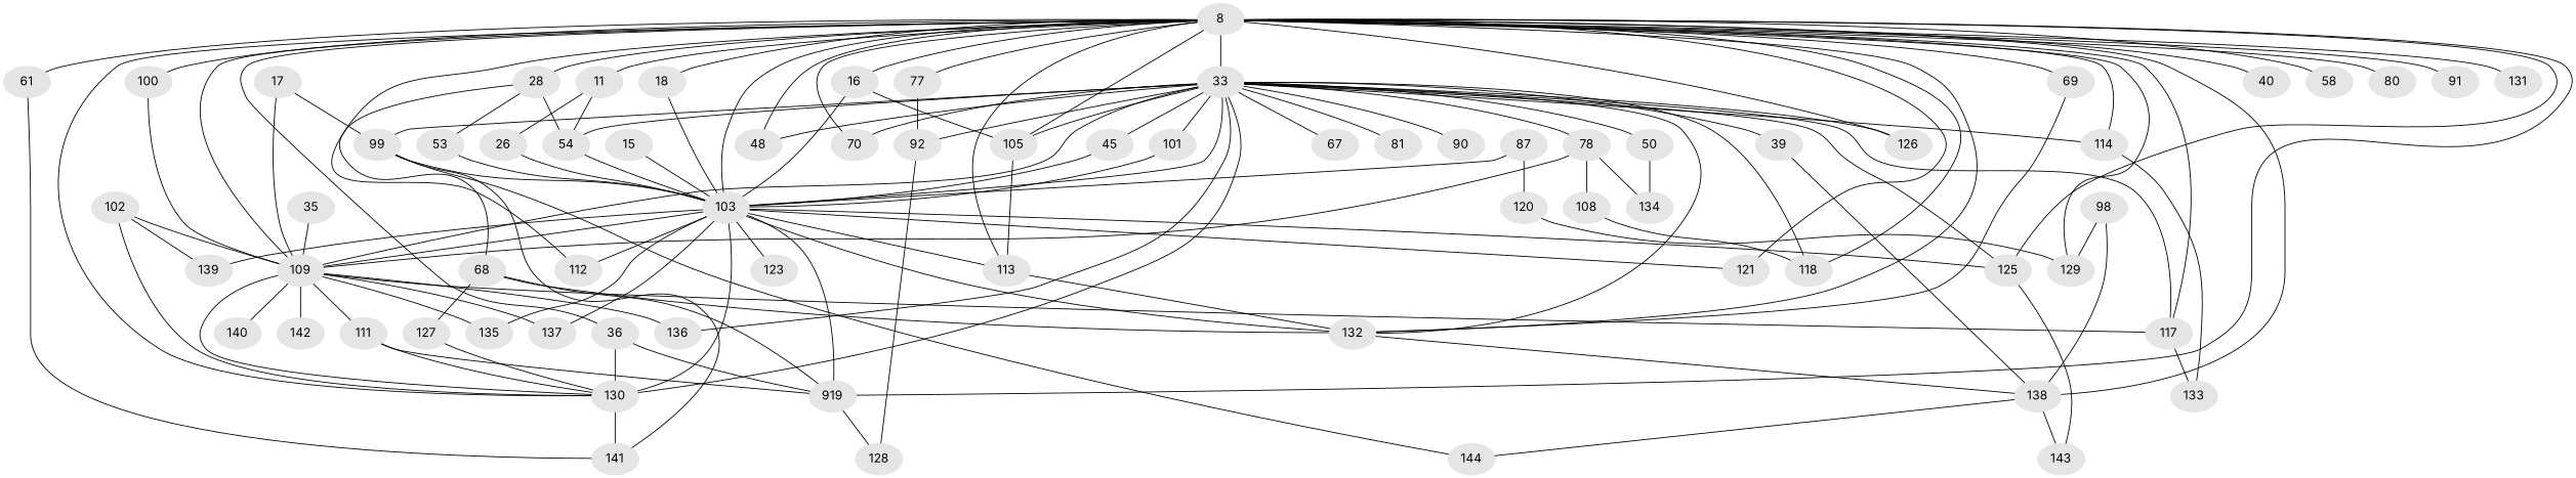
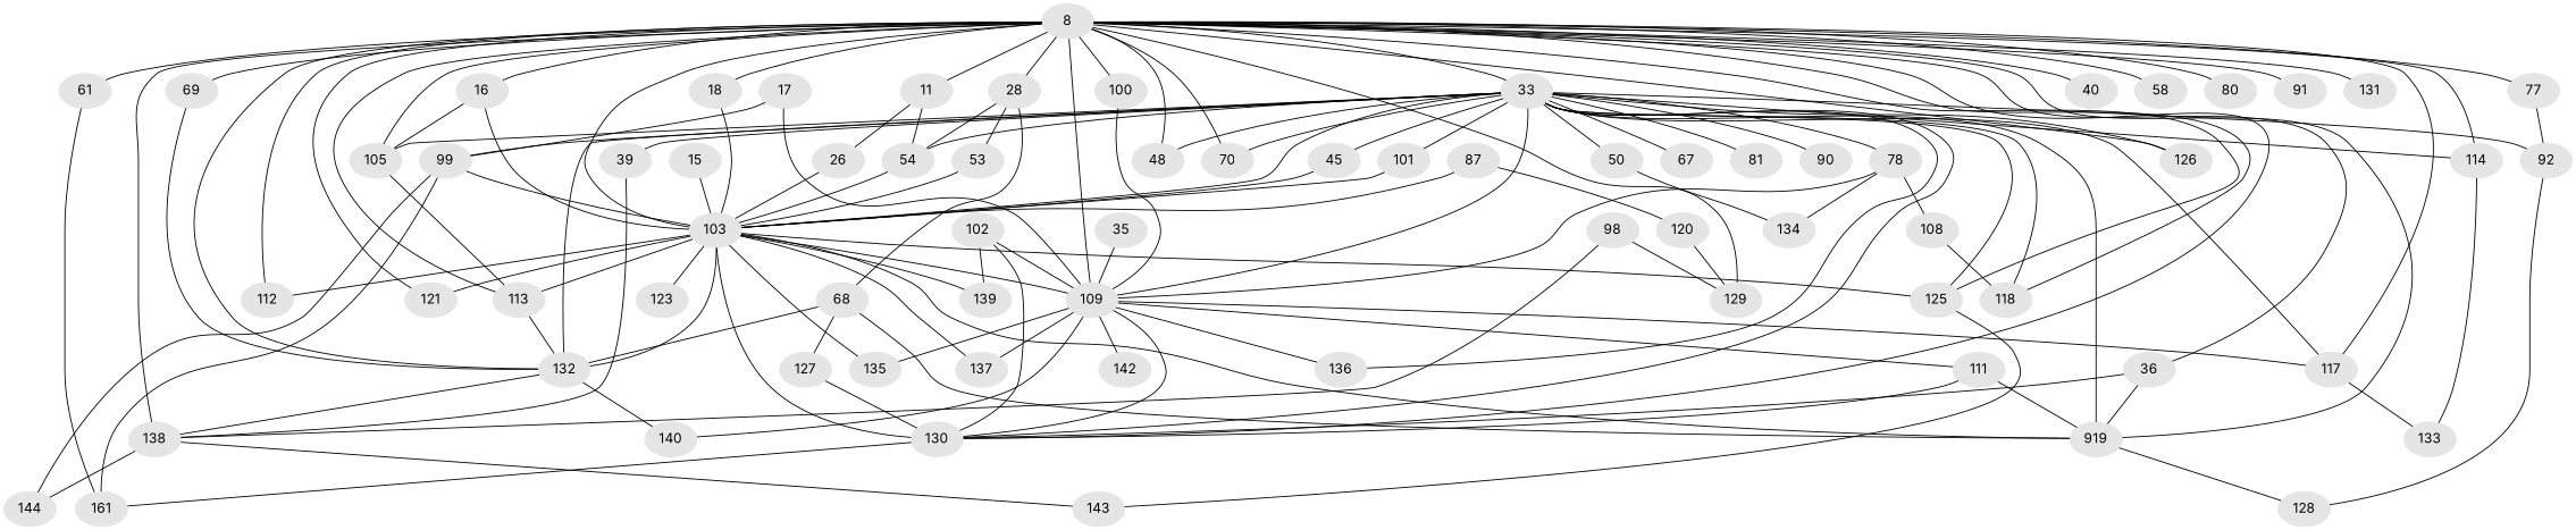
  graph {
    fontname=Inter
    node [color=gray90 fontname=Inter style=filled]
    edge [fontname=Inter]
    8 [super="+7+3"]
    11
    16 [super="+13"]
    18
    28
    33 [super="+29+10"]
    36
    40
    48
    58
    61
    69
    70
    77
    80
    91
    100 [super="+51"]
    103 [super="+60+9"]
    105 [super="+96+57"]
    109 [super="+42"]
    112
    113 [super="+47+66+106"]
    114 [super="+97"]
    117 [super="+37+63+89"]
    118 [super="+59"]
    n26 [label=919 super="+44"]
    121
    125 [super="+110"]
    126
    129 [super="+43"]
    130 [super="+41+104+79"]
    131
    132 [super="+122+83+65+95"]
    138 [super="+115+116"]
    26
    54 [super="+32"]
    53
    68 [super="+34"]
    99 [super="+82+84+86"]
    39
    45
    50
    67
    78
    81
    90
    92 [super="+74"]
    101
    136
-   141 [super="+107"]
+   141 [super="+107" label=161]
    139
    123
    135
    137
    111 [super="+94"]
    140
    142
    133
    128
    143
    144
    15
    17
    127
    n65 [label=35]
    134
    108
    87
    120
    98
    102 [super="+85"]
    8 -- 11 [weight=2]
    8 -- 16
    8 -- 18
    8 -- 28 [weight=2]
    8 -- 33 [weight=9]
    8 -- 36
    8 -- 40 [weight=2]
    8 -- 48
    8 -- 58 [weight=2]
    8 -- 61 [weight=2]
    8 -- 69 [weight=2]
    8 -- 70
    8 -- 77
    8 -- 80
    8 -- 91 [weight=2]
    8 -- 100 [weight=2]
    8 -- 103 [weight=9]
    8 -- 105
    8 -- 109 [weight=11]
    8 -- 112
    8 -- 113
    8 -- 114
    8 -- 117 [weight=2]
    8 -- 118 [weight=2]
    8 -- n26
    8 -- 121
    8 -- 125
    8 -- 126
    8 -- 129 [weight=3]
    8 -- 130
    8 -- 131 [weight=2]
    8 -- 132 [weight=3]
    8 -- 138 [weight=4]
    11 -- 26
    11 -- 54
    16 -- 103 [weight=2]
    16 -- 105
    18 -- 103
    28 -- 54
    28 -- 53
    28 -- 68
    33 -- 48
    33 -- 70
    33 -- 103 [weight=6]
    33 -- 105 [weight=3]
    33 -- 109 [weight=5]
    33 -- 114 [weight=2]
    33 -- 117
    33 -- 118 [weight=2]
+   33 -- n26 [weight=3]
    33 -- 125
    33 -- 126
    33 -- 130
    33 -- 132 [weight=4]
    33 -- 54
    33 -- 99
    33 -- 39 [weight=2]
    33 -- 45
    33 -- 50 [weight=2]
    33 -- 67
    33 -- 78
    33 -- 81 [weight=2]
    33 -- 90 [weight=2]
    33 -- 92 [weight=2]
    33 -- 101
    33 -- 136
    36 -- n26
    36 -- 130
    61 -- 141
    69 -- 132
    77 -- 92
    100 -- 109
    103 -- 109 [weight=4]
    103 -- 112
    103 -- 113 [weight=2]
    103 -- n26 [weight=2]
    103 -- 121
    103 -- 125
    103 -- 130 [weight=4]
    103 -- 132 [weight=6]
    103 -- 139
    103 -- 123 [weight=2]
    103 -- 135
    103 -- 137
    105 -- 113
    109 -- 117 [weight=2]
    109 -- 130
    109 -- 136
    109 -- 135
    109 -- 137
    109 -- 111
    109 -- 140
    109 -- 142 [weight=2]
    113 -- 132 [weight=2]
    114 -- 133
    117 -- 133
    n26 -- 128
    125 -- 143
    130 -- 141
    132 -- 138
+   132 -- 140
    138 -- 143
    138 -- 144
    26 -- 103
    54 -- 103
    53 -- 103
    68 -- n26
    68 -- 132
    68 -- 127
    99 -- 103 [weight=4]
    99 -- 141
    99 -- 144
    39 -- 138
    45 -- 103
    50 -- 134
    78 -- 109
    78 -- 134
    78 -- 108
    92 -- 128
    101 -- 103
    111 -- n26
    111 -- 130
    15 -- 103 [weight=2]
    17 -- 109 [weight=2]
    17 -- 99
    127 -- 130
    n65 -- 109
    108 -- 118
    87 -- 103 [weight=2]
    87 -- 120
    120 -- 129
    98 -- 129
    98 -- 138
    102 -- 109 [weight=2]
    102 -- 130
    102 -- 139
  }
